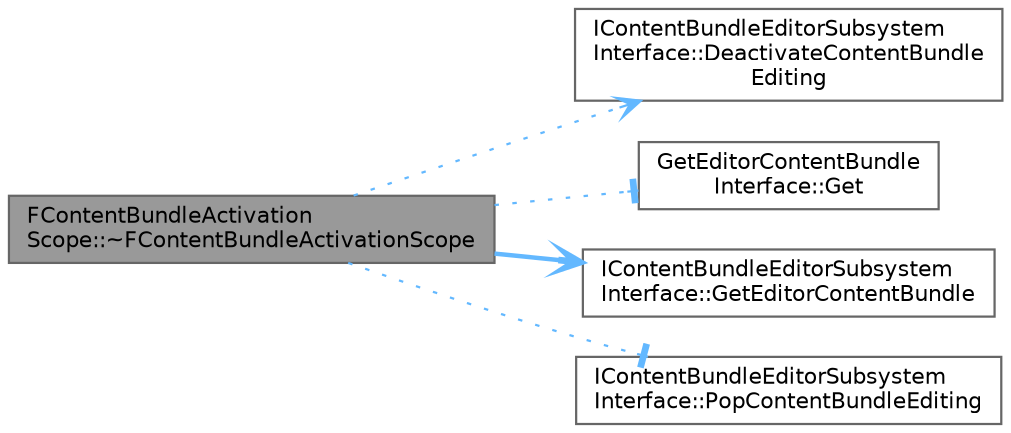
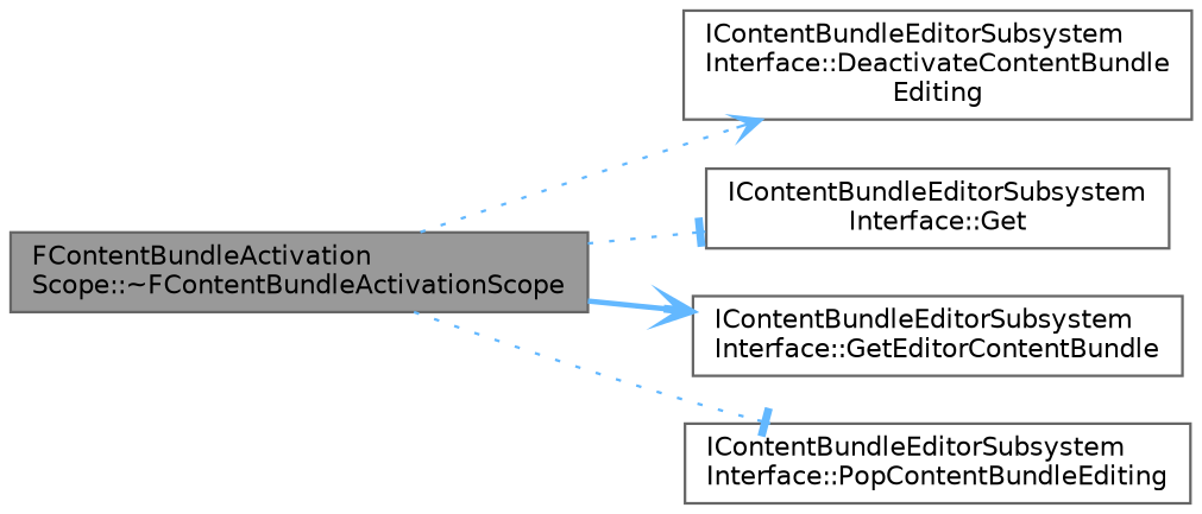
  digraph {
    rankdir=LR
    node [color=grey40 fillcolor=white fontname=Helvetica fontsize=10 shape=box style=filled]
    edge [color=steelblue1 fontname=Helvetica fontsize=10 labelfontname=Helvetica labelfontsize=10 style=dotted arrowhead=vee]
    n1 [color=gray40 fillcolor=grey60 fontcolor=black height=0.2 label="FContentBundleActivation\lScope::~FContentBundleActivationScope" width=0.4]
    n2 [height=0.2 label="IContentBundleEditorSubsystem\lInterface::DeactivateContentBundle\lEditing" width=0.4]
-   n3 [height=0.2 label="GetEditorContentBundle\lInterface::Get" width=0.4]
+   n3 [height=0.2 label="IContentBundleEditorSubsystem\lInterface::Get" width=0.4]
    n4 [height=0.2 label="IContentBundleEditorSubsystem\lInterface::GetEditorContentBundle" width=0.4]
    n5 [height=0.2 label="IContentBundleEditorSubsystem\lInterface::PopContentBundleEditing" width=0.4]
    n1 -> n2
    n1 -> n3 [arrowhead=tee]
    n1 -> n4 [style=bold]
    n1 -> n5 [arrowhead=tee]
  }
